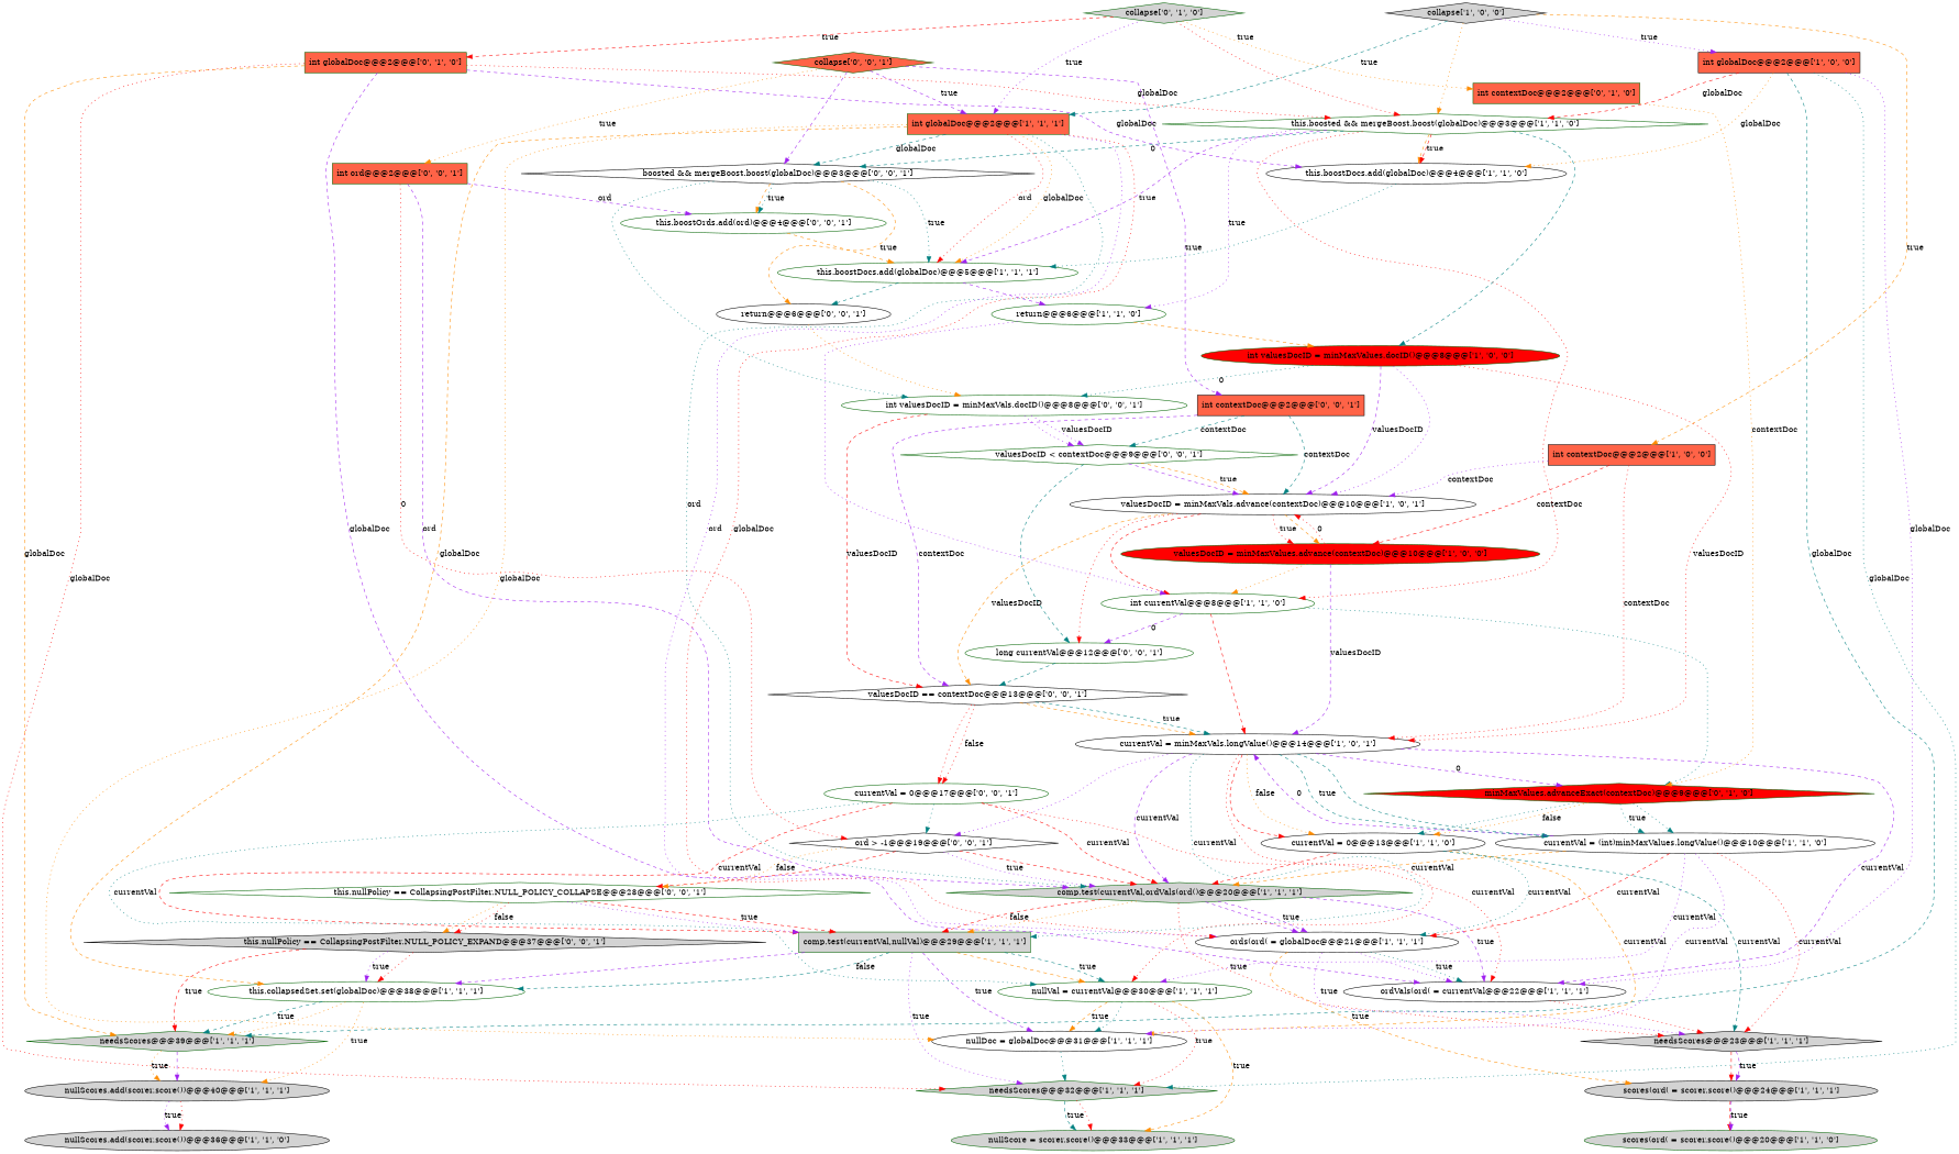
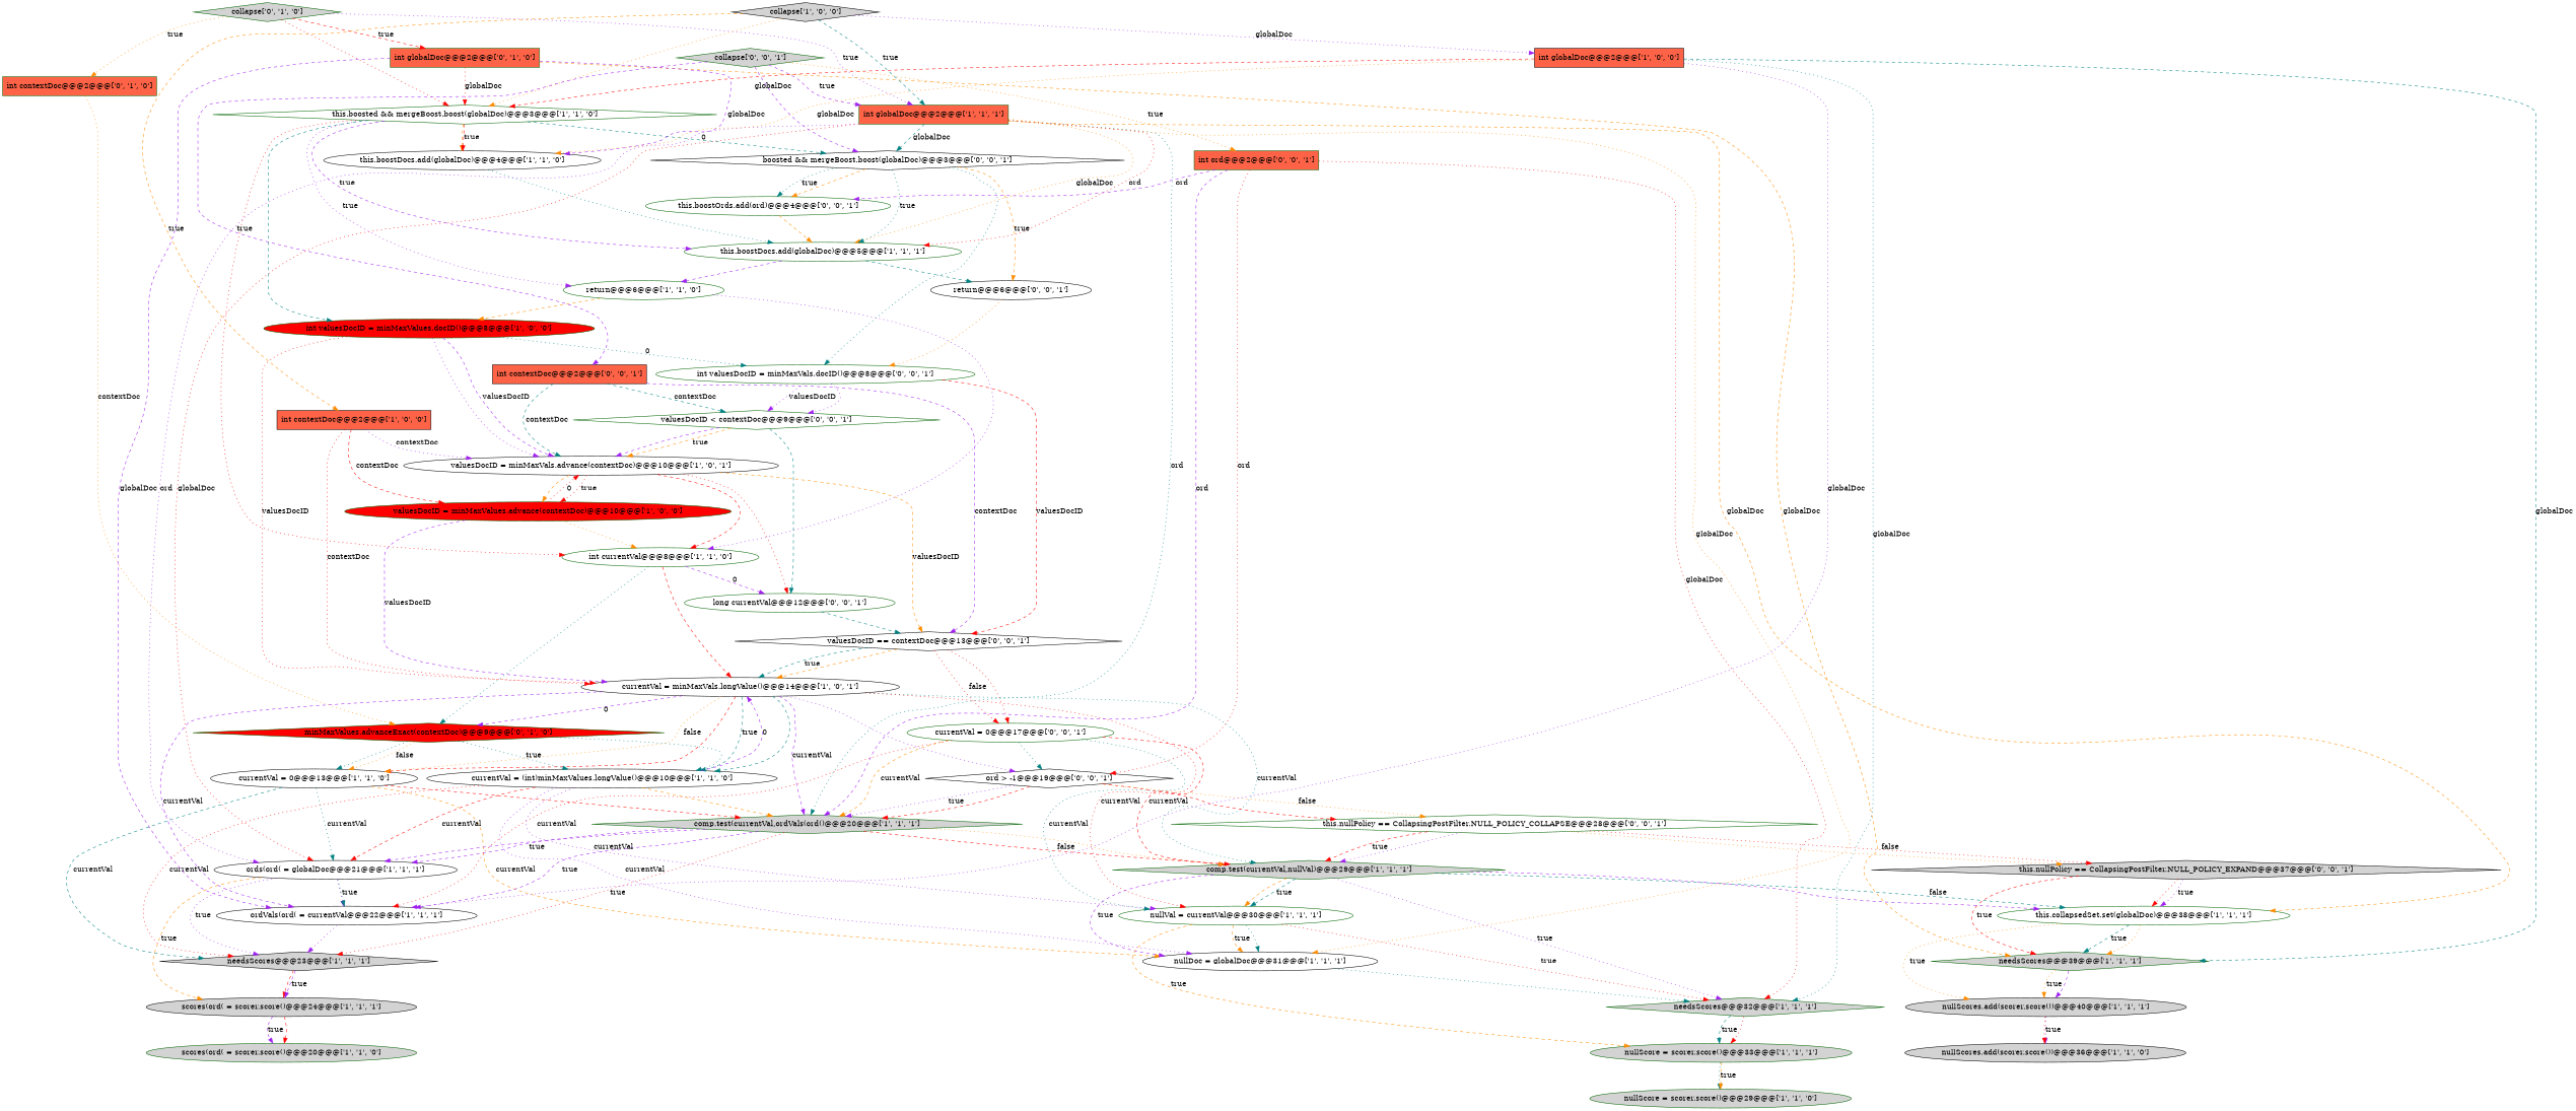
  digraph {
    node [color=darkgreen fillcolor=white shape=ellipse style=filled]
    edge [color=purple style=dashed]
    n1 [color=black label="valuesDocID = minMaxVals.advance(contextDoc)@@@10@@@['1', '0', '1']"]
    n2 [label="int currentVal@@@8@@@['1', '1', '0']"]
    n3 [color=black label="valuesDocID == contextDoc@@@13@@@['0', '0', '1']" shape=diamond]
    n4 [label="long currentVal@@@12@@@['0', '0', '1']"]
    n5 [fillcolor=red label="valuesDocID = minMaxValues.advance(contextDoc)@@@10@@@['1', '0', '0']"]
    n6 [color=black label="currentVal = minMaxVals.longValue()@@@14@@@['1', '0', '1']"]
    n7 [fillcolor=red label="minMaxValues.advanceExact(contextDoc)@@@9@@@['0', '1', '0']" shape=diamond]
    n8 [label="currentVal = 0@@@17@@@['0', '0', '1']"]
    n9 [color=black fillcolor=tomato label="int contextDoc@@@2@@@['1', '0', '0']" shape=box]
    n10 [color=black label="currentVal = 0@@@13@@@['1', '1', '0']"]
    n11 [fillcolor=lightgray label="comp.test(currentVal,ordVals(ord()@@@20@@@['1', '1', '1']" shape=diamond]
    n12 [color=black label="currentVal = (int)minMaxValues.longValue()@@@10@@@['1', '1', '0']"]
    n13 [color=black label="ordVals(ord( = currentVal@@@22@@@['1', '1', '1']"]
-   n14 [fillcolor=lightgray label="comp.test(currentVal,nullVal)@@@29@@@['1', '1', '1']" shape=box]
+   n14 [fillcolor=lightgray label="comp.test(currentVal,nullVal)@@@29@@@['1', '1', '1']" shape=diamond]
    n15 [color=black label="ord > -1@@@19@@@['0', '0', '1']" shape=diamond]
    n16 [label="nullVal = currentVal@@@30@@@['1', '1', '1']"]
    n17 [color=black fillcolor=lightgray label="this.nullPolicy == CollapsingPostFilter.NULL_POLICY_EXPAND@@@37@@@['0', '0', '1']" shape=diamond]
    n18 [fillcolor=lightgray label="needsScores@@@39@@@['1', '1', '1']" shape=diamond]
    n19 [label="this.collapsedSet.set(globalDoc)@@@38@@@['1', '1', '1']"]
    n20 [color=black fillcolor=lightgray label="nullScores.add(scorer.score())@@@40@@@['1', '1', '1']"]
    n21 [color=black label="nullDoc = globalDoc@@@31@@@['1', '1', '1']"]
    n22 [color=black label="ords(ord( = globalDoc@@@21@@@['1', '1', '1']"]
    n23 [color=black fillcolor=lightgray label="needsScores@@@23@@@['1', '1', '1']" shape=diamond]
    n24 [fillcolor=lightgray label="needsScores@@@32@@@['1', '1', '1']" shape=diamond]
    n25 [label="this.nullPolicy == CollapsingPostFilter.NULL_POLICY_COLLAPSE@@@28@@@['0', '0', '1']" shape=diamond]
    n26 [fillcolor=lightgray label="nullScore = scorer.score()@@@33@@@['1', '1', '1']"]
    n27 [fillcolor=lightgray label="collapse['0', '1', '0']" shape=diamond]
    n28 [fillcolor=tomato label="int globalDoc@@@2@@@['1', '1', '1']" shape=box]
    n29 [fillcolor=tomato label="int contextDoc@@@2@@@['0', '1', '0']" shape=box]
    n30 [label="this.boosted && mergeBoost.boost(globalDoc)@@@3@@@['1', '1', '0']" shape=diamond]
    n31 [fillcolor=tomato label="int globalDoc@@@2@@@['0', '1', '0']" shape=box]
    n32 [label="this.boostDocs.add(globalDoc)@@@5@@@['1', '1', '1']"]
    n33 [color=black label="boosted && mergeBoost.boost(globalDoc)@@@3@@@['0', '0', '1']" shape=diamond]
    n34 [color=black label="this.boostDocs.add(globalDoc)@@@4@@@['1', '1', '0']"]
    n35 [label="return@@@6@@@['1', '1', '0']"]
    n36 [fillcolor=red label="int valuesDocID = minMaxValues.docID()@@@8@@@['1', '0', '0']"]
    n37 [color=black fillcolor=lightgray label="nullScores.add(scorer.score())@@@36@@@['1', '1', '0']"]
+   n38 [fillcolor=lightgray label="nullScore = scorer.score()@@@29@@@['1', '1', '0']"]
    n39 [color=black label="return@@@6@@@['0', '0', '1']"]
    n40 [color=black fillcolor=lightgray label="scores(ord( = scorer.score()@@@24@@@['1', '1', '1']"]
    n41 [label="int valuesDocID = minMaxVals.docID()@@@8@@@['0', '0', '1']"]
    n42 [label="this.boostOrds.add(ord)@@@4@@@['0', '0', '1']"]
    n43 [fillcolor=lightgray label="scores(ord( = scorer.score()@@@20@@@['1', '1', '0']"]
    n44 [color=black fillcolor=tomato label="int contextDoc@@@2@@@['0', '0', '1']" shape=box]
    n45 [label="valuesDocID < contextDoc@@@9@@@['0', '0', '1']" shape=diamond]
    n46 [color=black fillcolor=tomato label="int globalDoc@@@2@@@['1', '0', '0']" shape=box]
    n47 [color=black fillcolor=lightgray label="collapse['1', '0', '0']" shape=diamond]
-   n48 [fillcolor=tomato label="collapse['0', '0', '1']" shape=diamond]
+   n48 [fillcolor=lightgray label="collapse['0', '0', '1']" shape=diamond]
    n49 [fillcolor=tomato label="int ord@@@2@@@['0', '0', '1']" shape=box]
    n1 -> n2 [color=red]
    n1 -> n3 [color=darkorange label=valuesDocID]
    n1 -> n4 [color=red style=dotted]
    n1 -> n5 [color=red label=true style=dotted]
    n1 -> n5 [color=darkorange]
    n2 -> n4 [label=0]
    n2 -> n6 [color=red]
    n2 -> n7 [color=teal style=dotted]
    n3 -> n6 [color=darkorange]
    n3 -> n6 [color=teal label=true]
    n3 -> n8 [color=red label=false style=dotted]
    n3 -> n8 [color=red style=dotted]
    n4 -> n3 [color=teal]
    n5 -> n1 [color=red label=0 style=dotted]
    n5 -> n2 [color=darkorange style=dotted]
    n5 -> n6 [label=valuesDocID]
    n6 -> n7 [label=0]
    n6 -> n10 [color=red]
    n6 -> n10 [color=darkorange label=false style=dotted]
    n6 -> n11 [label=currentVal]
    n6 -> n12 [color=teal]
    n6 -> n12 [color=teal label=true]
    n6 -> n13 [label=currentVal]
    n6 -> n14 [color=teal label=currentVal style=dotted]
    n6 -> n15 [style=dotted]
    n6 -> n16 [color=red label=currentVal style=dotted]
    n7 -> n10 [color=teal style=dotted]
    n7 -> n10 [color=darkorange label=false style=dotted]
    n7 -> n12 [color=teal style=dotted]
    n7 -> n12 [color=teal label=true style=dotted]
-   n8 -> n11 [color=red label=currentVal]
+   n8 -> n11 [color=darkorange label=currentVal]
    n8 -> n13 [color=red label=currentVal style=dotted]
    n8 -> n14 [color=red label=currentVal]
    n8 -> n15 [color=teal style=dotted]
    n8 -> n16 [color=teal label=currentVal style=dotted]
    n9 -> n1 [label=contextDoc style=dotted]
    n9 -> n5 [color=red label=contextDoc]
    n9 -> n6 [color=red label=contextDoc style=dotted]
    n10 -> n11 [color=red]
    n10 -> n21 [color=darkorange label=currentVal]
    n10 -> n22 [color=teal label=currentVal style=dotted]
    n10 -> n23 [color=teal label=currentVal]
    n11 -> n13 [label=true]
    n11 -> n14 [color=darkorange style=dotted]
    n11 -> n14 [color=red label=false]
    n11 -> n22
    n11 -> n22 [label=true]
    n11 -> n23 [color=red label=true style=dotted]
    n12 -> n6 [label=0]
    n12 -> n11 [color=darkorange]
    n12 -> n16 [label=currentVal style=dotted]
    n12 -> n21 [label=currentVal style=dotted]
    n12 -> n22 [color=red label=currentVal]
    n12 -> n23 [color=red label=currentVal style=dotted]
-   n13 -> n23 [color=red style=dotted]
+   n13 -> n23 [style=dotted]
    n14 -> n16 [color=teal label=true]
    n14 -> n16 [color=darkorange]
    n14 -> n19 [color=teal label=false]
    n14 -> n19
    n14 -> n21 [label=true]
    n14 -> n24 [label=true style=dotted]
    n15 -> n11 [color=red]
    n15 -> n11 [label=true style=dotted]
    n15 -> n25 [color=red]
    n15 -> n25 [color=darkorange label=false style=dotted]
    n16 -> n21 [color=teal style=dotted]
    n16 -> n21 [color=darkorange label=true]
    n16 -> n24 [color=red label=true style=dotted]
    n16 -> n26 [color=darkorange label=true]
    n17 -> n18 [color=red label=true]
    n17 -> n19 [color=red style=dotted]
    n17 -> n19 [label=true style=dotted]
    n18 -> n20 [color=darkorange label=true style=dotted]
    n18 -> n20
    n19 -> n18 [color=teal label=true]
    n19 -> n18 [color=darkorange style=dotted]
    n19 -> n20 [color=darkorange label=true style=dotted]
    n20 -> n37 [label=true style=dotted]
    n20 -> n37 [color=red style=dotted]
    n21 -> n24 [color=teal style=dotted]
    n22 -> n13 [style=dotted]
    n22 -> n13 [color=teal label=true style=dotted]
    n22 -> n23 [label=true style=dotted]
    n22 -> n40 [color=darkorange label=true]
    n23 -> n40 [color=red]
    n23 -> n40 [label=true]
    n24 -> n26 [color=teal label=true]
    n24 -> n26 [color=red style=dotted]
    n25 -> n14 [style=dotted]
    n25 -> n14 [color=red label=true]
    n25 -> n17 [color=darkorange style=dotted]
    n25 -> n17 [color=red label=false style=dotted]
+   n26 -> n38 [color=teal style=dotted]
+   n26 -> n38 [color=darkorange label=true]
    n27 -> n28 [label=true style=dotted]
    n27 -> n29 [color=darkorange label=true style=dotted]
    n27 -> n30 [color=red style=dotted]
    n27 -> n31 [color=red label=true]
    n28 -> n11 [color=teal label=ord style=dotted]
    n28 -> n19 [color=darkorange label=globalDoc]
    n28 -> n21 [color=darkorange label=globalDoc style=dotted]
    n28 -> n22 [label=ord style=dotted]
    n28 -> n22 [color=red label=globalDoc style=dotted]
    n28 -> n32 [color=red label=ord style=dotted]
    n28 -> n32 [color=darkorange label=globalDoc style=dotted]
    n28 -> n33 [color=teal label=globalDoc]
    n29 -> n7 [color=darkorange label=contextDoc style=dotted]
    n30 -> n2 [color=red style=dotted]
    n30 -> n32 [label=true]
    n30 -> n33 [color=teal label=0]
    n30 -> n34 [color=darkorange]
    n30 -> n34 [color=red label=true]
    n30 -> n35 [label=true style=dotted]
    n30 -> n36 [color=teal]
    n31 -> n13 [label=globalDoc]
    n31 -> n18 [color=darkorange label=globalDoc]
-   n31 -> n24 [color=red label=globalDoc style=dotted]
+   n49 -> n24 [color=red label=globalDoc style=dotted]
    n31 -> n30 [color=red label=globalDoc style=dotted]
    n31 -> n34 [label=globalDoc]
    n32 -> n35
    n32 -> n39 [color=teal]
    n33 -> n32 [color=teal label=true style=dotted]
    n33 -> n39 [color=darkorange label=true]
    n33 -> n41 [color=teal style=dotted]
    n33 -> n42 [color=darkorange]
    n33 -> n42 [color=teal label=true style=dotted]
    n34 -> n32 [color=teal style=dotted]
    n35 -> n2 [style=dotted]
    n35 -> n36 [color=darkorange]
    n36 -> n1 [label=valuesDocID]
    n36 -> n1 [style=dotted]
    n36 -> n6 [color=red label=valuesDocID style=dotted]
    n36 -> n41 [color=teal label=0 style=dotted]
    n39 -> n41 [color=darkorange style=dotted]
    n40 -> n43 [color=red]
    n40 -> n43 [label=true]
    n41 -> n3 [color=red label=valuesDocID]
    n41 -> n45 [label=valuesDocID style=dotted]
    n41 -> n45 [style=dotted]
    n42 -> n32 [color=darkorange]
    n44 -> n1 [color=teal label=contextDoc]
    n44 -> n3 [label=contextDoc]
    n44 -> n45 [color=teal label=contextDoc]
    n45 -> n1
    n45 -> n1 [color=darkorange label=true]
    n45 -> n4 [color=teal]
    n46 -> n13 [label=globalDoc style=dotted]
    n46 -> n18 [color=teal label=globalDoc]
    n46 -> n24 [color=teal label=globalDoc style=dotted]
    n46 -> n30 [color=red label=globalDoc]
    n46 -> n34 [color=darkorange label=globalDoc style=dotted]
    n47 -> n9 [color=darkorange label=true]
    n47 -> n28 [color=teal label=true]
    n47 -> n30 [color=darkorange style=dotted]
-   n47 -> n46 [label=true style=dotted]
+   n47 -> n46 [label=globalDoc style=dotted]
    n48 -> n28 [label=true]
    n48 -> n33
    n48 -> n44 [label=true]
    n48 -> n49 [color=darkorange label=true style=dotted]
    n49 -> n11 [label=ord]
-   n49 -> n15 [color=red label=0 style=dotted]
+   n49 -> n15 [color=red label=ord style=dotted]
    n49 -> n42 [label=ord]
  }
